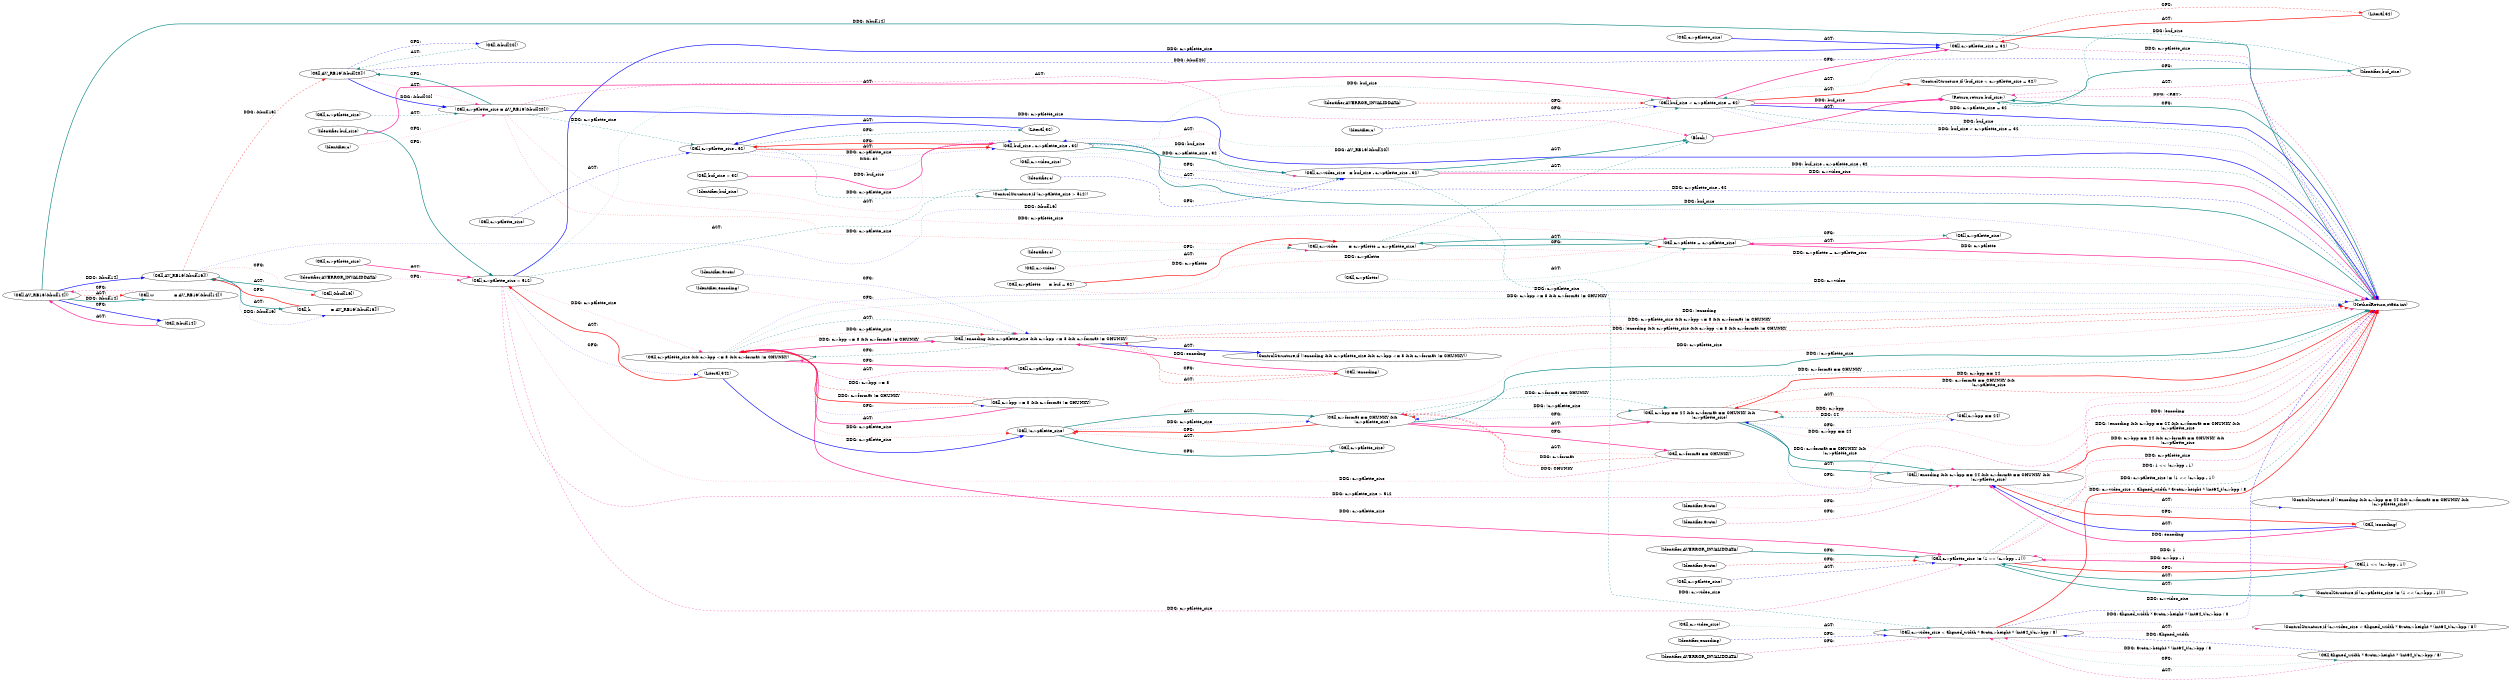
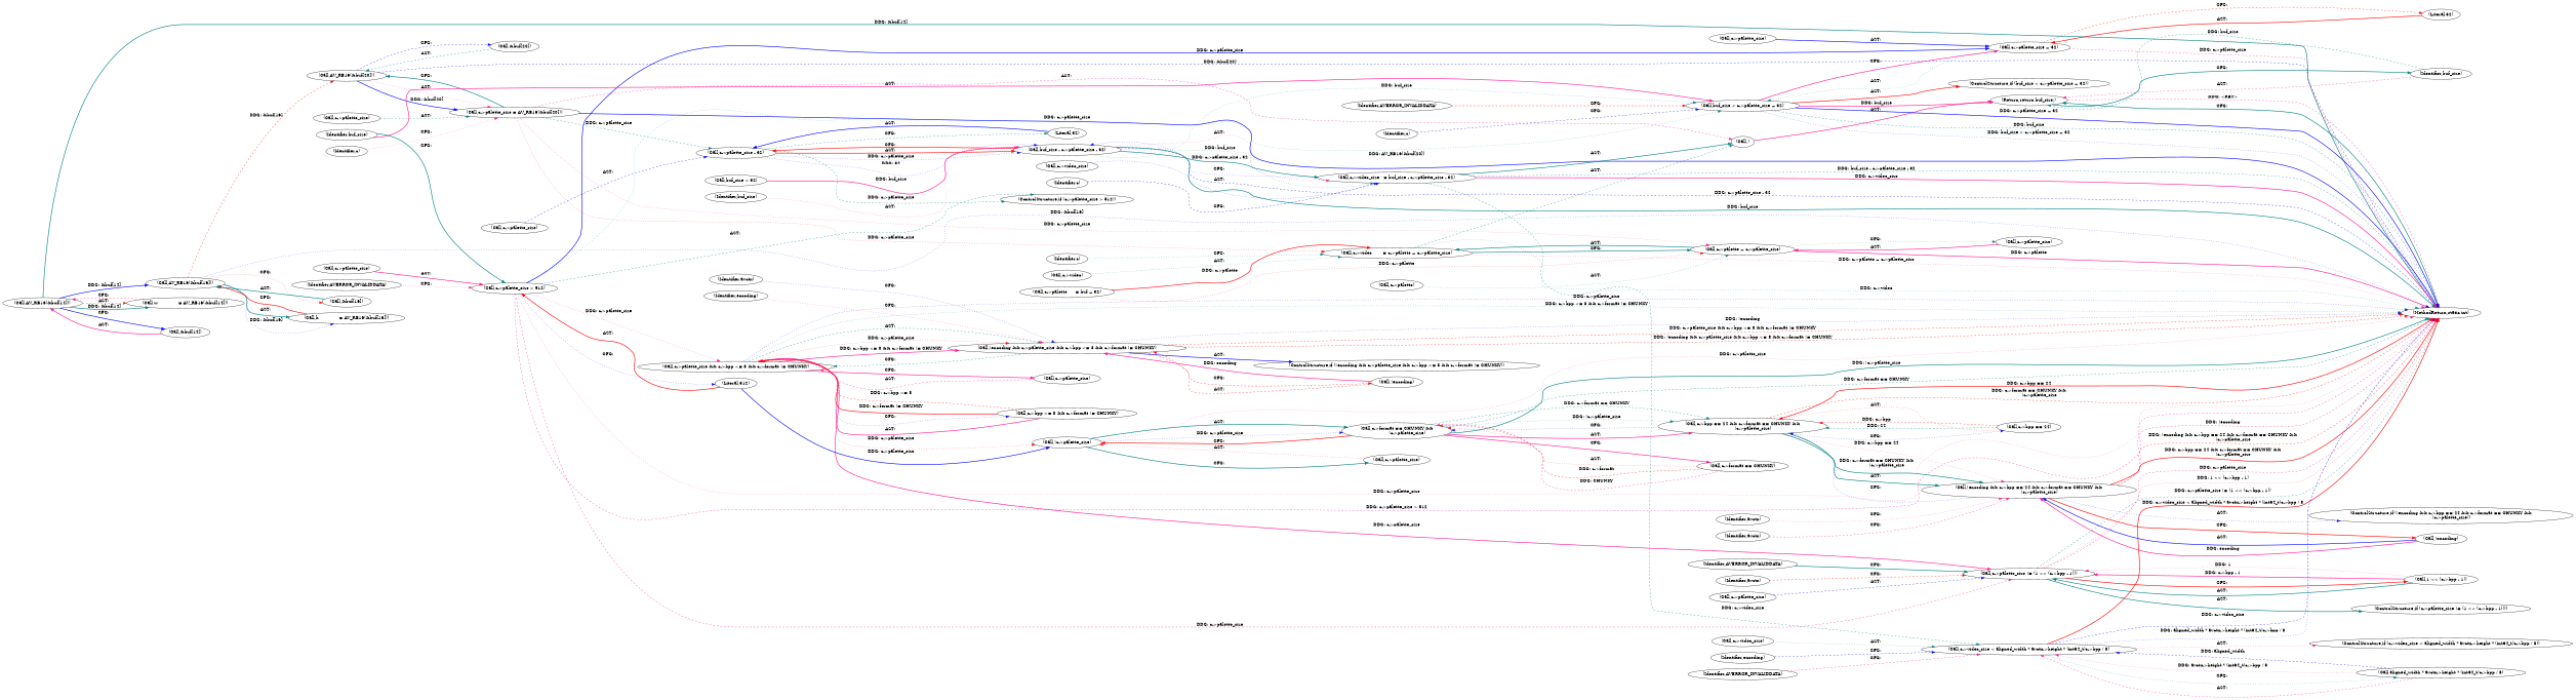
  digraph {
    rankdir=LR
    edge [color=deeppink style=bold]
    n1 [label="(Call,AV_RB16(&buf[20]))"]
    n2 [label="(Call,c->palette_size = AV_RB16(&buf[20]))"]
    n3 [label="(Call,&buf[20])"]
    n4 [label="(MethodReturn,static int)"]
    n5 [label="(Call,c->video        = c->palette + c->palette_size)"]
    n6 [label="(Call,c->palette + c->palette_size)"]
    n7 [label="(Call,c->palette_size - 32)"]
-   n8 [label="(Block,)"]
+   n8 [label="(Call,)"]
    n9 [label="(Return,return buf_size;)"]
    n10 [label="(Call,AV_RB16(&buf[16]))"]
    n11 [label="(Call,h               = AV_RB16(&buf[16]))"]
    n12 [label="(Call,&buf[16])"]
    n13 [label="(Call,AV_RB16(&buf[14]))"]
    n14 [label="(Call,w               = AV_RB16(&buf[14]))"]
    n15 [label="(Call,&buf[14])"]
    n16 [label="(Call,c->palette_size)"]
    n17 [label="(Call,buf_size - c->palette_size - 32)"]
    n18 [label="(Literal,32)"]
    n19 [label="(ControlStructure,if (c->palette_size > 512))"]
    n20 [label="(Call,c->video_size   = buf_size - c->palette_size - 32)"]
    n21 [label="(Call,buf_size < c->palette_size + 32)"]
    n22 [label="(Call,c->palette_size > 512)"]
    n23 [label="(Call,c->palette_size + 32)"]
    n24 [label="(Call,c->palette_size && c->bpp <= 8 && c->format != CHUNKY)"]
    n25 [label="(Call,c->palette_size != (1 << (c->bpp - 1)))"]
-   n26 [label="(Literal,542)"]
+   n26 [label="(Literal,512)"]
    n27 [label="(Call,c->video_size < aligned_width * avctx->height * (int64_t)c->bpp / 8)"]
    n28 [label="(ControlStructure,if (buf_size < c->palette_size + 32))"]
    n29 [label="(Call,aligned_width * avctx->height * (int64_t)c->bpp / 8)"]
    n30 [label="(ControlStructure,if (c->video_size < aligned_width * avctx->height * (int64_t)c->bpp / 8))"]
    n31 [label="(Identifier,buf_size)"]
    n32 [label="(Literal,32)"]
    n33 [label="(Call,!c->palette_size)"]
    n34 [label="(Call,!encoding && c->palette_size && c->bpp <= 8 && c->format != CHUNKY)"]
    n35 [label="(Call,c->bpp <= 8 && c->format != CHUNKY)"]
    n36 [label="(Call,c->palette_size)"]
    n37 [label="(ControlStructure,if (c->palette_size != (1 << (c->bpp - 1))))"]
    n38 [label="(Call,1 << (c->bpp - 1))"]
    n39 [label="(Call,c->format == CHUNKY &&\n               !c->palette_size)"]
    n40 [label="(Call,c->palette_size)"]
    n41 [label="(ControlStructure,if (!encoding && c->palette_size && c->bpp <= 8 && c->format != CHUNKY))"]
    n42 [label="(Call,!encoding)"]
    n43 [label="(Call,c->bpp == 24 && c->format == CHUNKY &&\n               !c->palette_size)"]
    n44 [label="(Call,c->format == CHUNKY)"]
    n45 [label="(Call,!encoding && c->bpp == 24 && c->format == CHUNKY &&\n               !c->palette_size)"]
    n46 [label="(Call,c->bpp == 24)"]
    n47 [label="(Call,!encoding)"]
    n48 [label="(ControlStructure,if (!encoding && c->bpp == 24 && c->format == CHUNKY &&\n               !c->palette_size))"]
    n49 [label="(Call,c->palette_size)"]
    n50 [label="(Identifier,AVERROR_INVALIDDATA)"]
    n51 [label="(Call,c->palette      = buf + 32)"]
    n52 [label="(Call,c->palette_size)"]
    n53 [label="(Call,c->video_size)"]
    n54 [label="(Call,buf_size < 32)"]
    n55 [label="(Identifier,encoding)"]
    n56 [label="(Call,c->video)"]
    n57 [label="(Identifier,AVERROR_INVALIDDATA)"]
    n58 [label="(Identifier,avctx)"]
    n59 [label="(Identifier,avctx)"]
    n60 [label="(Identifier,c)"]
    n61 [label="(Call,c->video_size)"]
    n62 [label="(Identifier,buf_size)"]
    n63 [label="(Call,c->palette_size)"]
    n64 [label="(Identifier,AVERROR_INVALIDDATA)"]
    n65 [label="(Identifier,avctx)"]
    n66 [label="(Identifier,AVERROR_INVALIDDATA)"]
    n67 [label="(Identifier,c)"]
    n68 [label="(Identifier,avctx)"]
    n69 [label="(Identifier,buf_size)"]
    n70 [label="(Call,c->palette_size)"]
    n71 [label="(Call,c->palette_size)"]
    n72 [label="(Identifier,c)"]
    n73 [label="(Call,c->palette)"]
    n74 [label="(Identifier,c)"]
    n75 [label="(Identifier,encoding)"]
    n1 -> n2 [label="AST: " style=dotted]
    n1 -> n2 [color=blue label="DDG: &buf[20]"]
    n1 -> n3 [color=blue label="CFG: " style=dashed]
    n1 -> n4 [color=blue label="DDG: &buf[20]" style=dashed]
    n2 -> n1 [color=teal label="CFG: "]
    n2 -> n4 [color=blue label="DDG: AV_RB16(&buf[20])"]
    n2 -> n5 [color=red label="DDG: c->palette_size" style=dotted]
    n2 -> n6 [label="DDG: c->palette_size" style=dotted]
    n2 -> n7 [color=teal label="DDG: c->palette_size" style=dashed]
    n2 -> n8 [label="AST: " style=dashed]
    n3 -> n1 [color=teal label="AST: " style=dashed]
    n4 -> n9 [color=teal label="CFG: "]
    n5 -> n4 [label="DDG: c->palette + c->palette_size" style=dotted]
    n5 -> n4 [color=teal label="DDG: c->video" style=dotted]
    n5 -> n6 [color=teal label="CFG: "]
    n5 -> n8 [color=teal label="AST: " style=dashed]
    n6 -> n4 [label="DDG: c->palette"]
    n6 -> n5 [color=teal label="AST: "]
    n6 -> n16 [color=teal label="CFG: " style=dotted]
    n7 -> n17 [color=red label="AST: "]
    n7 -> n17 [color=blue label="DDG: c->palette_size" style=dotted]
    n7 -> n17 [color=blue label="DDG: 32" style=dotted]
    n7 -> n18 [color=teal label="CFG: " style=dashed]
    n7 -> n19 [color=teal label="DDG: c->palette_size" style=dashed]
    n8 -> n9 [label="AST: "]
    n9 -> n4 [label="DDG: <RET>" style=dashed]
    n9 -> n31 [color=teal label="CFG: "]
    n10 -> n1 [color=red label="DDG: &buf[16]" style=dashed]
    n10 -> n4 [color=blue label="DDG: &buf[16]" style=dotted]
    n10 -> n11 [color=teal label="AST: "]
    n10 -> n11 [color=blue label="DDG: &buf[16]" style=dotted]
    n10 -> n12 [color=red label="CFG: " style=dotted]
    n11 -> n10 [color=red label="CFG: "]
    n12 -> n10 [color=teal label="AST: "]
    n13 -> n4 [color=teal label="DDG: &buf[14]"]
    n13 -> n10 [color=blue label="DDG: &buf[14]"]
    n13 -> n14 [color=red label="AST: " style=dashed]
    n13 -> n14 [color=teal label="DDG: &buf[14]"]
    n13 -> n15 [color=blue label="CFG: "]
    n14 -> n13 [label="CFG: " style=dashed]
    n15 -> n13 [label="AST: "]
    n16 -> n6 [label="AST: "]
    n17 -> n4 [color=blue label="DDG: c->palette_size - 32" style=dashed]
    n17 -> n4 [color=teal label="DDG: buf_size"]
    n17 -> n7 [color=red label="CFG: "]
    n17 -> n20 [label="AST: " style=dotted]
    n17 -> n20 [color=teal label="DDG: buf_size" style=dotted]
    n17 -> n20 [color=teal label="DDG: c->palette_size - 32"]
    n17 -> n21 [color=teal label="DDG: buf_size" style=dotted]
    n18 -> n7 [color=blue label="AST: "]
    n20 -> n4 [color=teal label="DDG: buf_size - c->palette_size - 32" style=dashed]
    n20 -> n4 [label="DDG: c->video_size"]
    n20 -> n8 [color=teal label="AST: "]
    n20 -> n17 [color=blue label="CFG: " style=dotted]
    n20 -> n27 [color=teal label="DDG: c->video_size" style=dashed]
    n21 -> n4 [color=teal label="DDG: buf_size" style=dashed]
    n21 -> n4 [color=blue label="DDG: buf_size < c->palette_size + 32" style=dotted]
    n21 -> n4 [color=blue label="DDG: c->palette_size + 32"]
    n21 -> n9 [label="DDG: buf_size"]
    n21 -> n23 [label="CFG: "]
    n21 -> n28 [color=red label="AST: "]
    n22 -> n4 [label="DDG: c->palette_size > 512" style=dashed]
    n22 -> n4 [label="DDG: c->palette_size" style=dotted]
    n22 -> n19 [color=teal label="AST: " style=dashed]
    n22 -> n21 [color=teal label="DDG: c->palette_size" style=dotted]
    n22 -> n23 [color=blue label="DDG: c->palette_size"]
    n22 -> n24 [label="DDG: c->palette_size" style=dotted]
    n22 -> n25 [label="DDG: c->palette_size" style=dashed]
    n22 -> n26 [color=blue label="CFG: " style=dotted]
    n23 -> n4 [label="DDG: c->palette_size" style=dashed]
    n23 -> n21 [color=teal label="AST: " style=dotted]
    n23 -> n32 [color=red label="CFG: " style=dashed]
    n24 -> n4 [color=blue label="DDG: c->palette_size" style=dotted]
    n24 -> n4 [color=teal label="DDG: c->bpp <= 8 && c->format != CHUNKY" style=dotted]
    n24 -> n25 [label="DDG: c->palette_size"]
    n24 -> n33 [color=red label="DDG: c->palette_size" style=dotted]
    n24 -> n34 [color=teal label="AST: " style=dashed]
    n24 -> n34 [color=red label="DDG: c->palette_size" style=dotted]
    n24 -> n34 [label="DDG: c->bpp <= 8 && c->format != CHUNKY"]
    n24 -> n35 [color=blue label="CFG: " style=dotted]
    n24 -> n36 [label="CFG: "]
    n25 -> n4 [color=red label="DDG: 1 << (c->bpp - 1)" style=dotted]
    n25 -> n4 [color=teal label="DDG: c->palette_size != (1 << (c->bpp - 1))" style=dashed]
    n25 -> n4 [label="DDG: c->palette_size" style=dashed]
    n25 -> n37 [color=teal label="AST: "]
    n25 -> n38 [color=red label="CFG: "]
    n26 -> n22 [color=red label="AST: "]
    n26 -> n33 [color=blue label="DDG: c->palette_size"]
    n27 -> n4 [color=red label="DDG: c->video_size < aligned_width * avctx->height * (int64_t)c->bpp / 8"]
    n27 -> n4 [color=blue label="DDG: c->video_size" style=dashed]
    n27 -> n4 [color=blue label="DDG: aligned_width * avctx->height * (int64_t)c->bpp / 8" style=dotted]
    n27 -> n29 [color=teal label="CFG: " style=dotted]
    n27 -> n30 [label="AST: " style=dotted]
    n29 -> n27 [label="AST: " style=dashed]
    n29 -> n27 [color=blue label="DDG: aligned_width" style=dashed]
    n29 -> n27 [label="DDG: avctx->height * (int64_t)c->bpp / 8" style=dotted]
    n31 -> n9 [label="AST: " style=dashed]
    n31 -> n9 [color=teal label="DDG: buf_size" style=dashed]
    n32 -> n23 [color=red label="AST: "]
    n33 -> n4 [label="DDG: c->palette_size" style=dotted]
    n33 -> n39 [color=teal label="AST: "]
    n33 -> n39 [color=blue label="DDG: c->palette_size" style=dotted]
    n33 -> n40 [color=teal label="CFG: "]
    n34 -> n4 [color=blue label="DDG: !encoding" style=dotted]
    n34 -> n4 [color=red label="DDG: c->palette_size && c->bpp <= 8 && c->format != CHUNKY" style=dashed]
    n34 -> n4 [color=red label="DDG: !encoding && c->palette_size && c->bpp <= 8 && c->format != CHUNKY" style=dashed]
    n34 -> n24 [color=teal label="CFG: " style=dashed]
    n34 -> n41 [color=blue label="AST: "]
    n34 -> n42 [color=red label="CFG: " style=dashed]
    n35 -> n24 [label="AST: "]
    n35 -> n24 [color=red label="DDG: c->bpp <= 8" style=dashed]
    n35 -> n24 [color=red label="DDG: c->format != CHUNKY"]
    n36 -> n24 [label="AST: " style=dashed]
    n38 -> n25 [color=teal label="AST: "]
    n38 -> n25 [label="DDG: 1" style=dotted]
    n38 -> n25 [label="DDG: c->bpp - 1"]
    n39 -> n4 [color=teal label="DDG: !c->palette_size"]
    n39 -> n4 [color=teal label="DDG: c->format == CHUNKY" style=dashed]
    n39 -> n33 [color=red label="CFG: "]
    n39 -> n43 [label="AST: "]
    n39 -> n43 [color=teal label="DDG: c->format == CHUNKY" style=dashed]
    n39 -> n43 [color=teal label="DDG: !c->palette_size" style=dotted]
    n39 -> n44 [label="CFG: "]
    n40 -> n33 [color=red label="AST: " style=dotted]
    n42 -> n34 [color=red label="AST: " style=dashed]
    n42 -> n34 [label="DDG: encoding"]
    n43 -> n4 [color=red label="DDG: c->bpp == 24"]
    n43 -> n4 [color=red label="DDG: c->format == CHUNKY &&\n               !c->palette_size" style=dashed]
    n43 -> n39 [color=blue label="CFG: " style=dotted]
    n43 -> n45 [color=teal label="AST: "]
    n43 -> n45 [label="DDG: c->bpp == 24" style=dotted]
    n43 -> n45 [color=teal label="DDG: c->format == CHUNKY &&\n               !c->palette_size"]
    n43 -> n46 [color=blue label="CFG: " style=dotted]
    n44 -> n39 [color=red label="AST: " style=dotted]
    n44 -> n39 [color=red label="DDG: c->format" style=dashed]
    n44 -> n39 [label="DDG: CHUNKY" style=dashed]
    n45 -> n4 [color=red label="DDG: c->bpp == 24 && c->format == CHUNKY &&\n               !c->palette_size"]
    n45 -> n4 [label="DDG: !encoding" style=dashed]
    n45 -> n4 [color=red label="DDG: !encoding && c->bpp == 24 && c->format == CHUNKY &&\n               !c->palette_size" style=dashed]
    n45 -> n43 [color=blue label="CFG: " style=dotted]
    n45 -> n47 [color=red label="CFG: "]
    n45 -> n48 [color=blue label="AST: " style=dotted]
    n46 -> n43 [color=red label="AST: " style=dotted]
    n46 -> n43 [color=red label="DDG: c->bpp" style=dashed]
    n46 -> n43 [color=teal label="DDG: 24" style=dashed]
    n47 -> n45 [color=blue label="AST: "]
    n47 -> n45 [label="DDG: encoding"]
    n49 -> n25 [color=blue label="AST: " style=dashed]
    n50 -> n25 [color=teal label="CFG: "]
    n51 -> n5 [color=red label="DDG: c->palette"]
    n51 -> n6 [color=red label="DDG: c->palette" style=dotted]
    n52 -> n7 [color=blue label="AST: " style=dashed]
    n53 -> n27 [color=teal label="AST: " style=dotted]
    n54 -> n17 [label="DDG: buf_size"]
    n55 -> n27 [color=blue label="CFG: " style=dashed]
-   n56 -> n5 [label="AST: " style=dotted]
+   n56 -> n5 [color=teal label="AST: " style=dotted]
    n57 -> n27 [label="CFG: " style=dashed]
    n58 -> n45 [label="CFG: " style=dashed]
    n59 -> n25 [color=red label="CFG: " style=dashed]
    n60 -> n2 [label="CFG: " style=dotted]
    n61 -> n20 [color=blue label="AST: " style=dotted]
    n62 -> n21 [label="AST: "]
    n62 -> n22 [color=teal label="CFG: "]
    n63 -> n22 [label="AST: "]
    n64 -> n21 [color=red label="CFG: " style=dashed]
    n65 -> n45 [label="CFG: " style=dotted]
    n66 -> n22 [label="CFG: " style=dotted]
    n67 -> n21 [color=blue label="CFG: " style=dashed]
    n68 -> n34 [color=blue label="CFG: " style=dotted]
    n69 -> n17 [label="AST: " style=dotted]
    n70 -> n2 [color=teal label="AST: " style=dashed]
    n71 -> n23 [color=blue label="AST: "]
    n72 -> n20 [color=blue label="CFG: " style=dashed]
    n73 -> n6 [color=teal label="AST: " style=dotted]
    n74 -> n5 [color=teal label="CFG: " style=dotted]
    n75 -> n34 [label="CFG: " style=dotted]
  }
